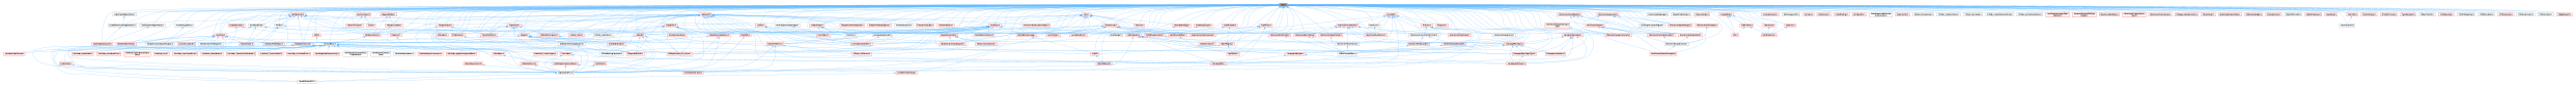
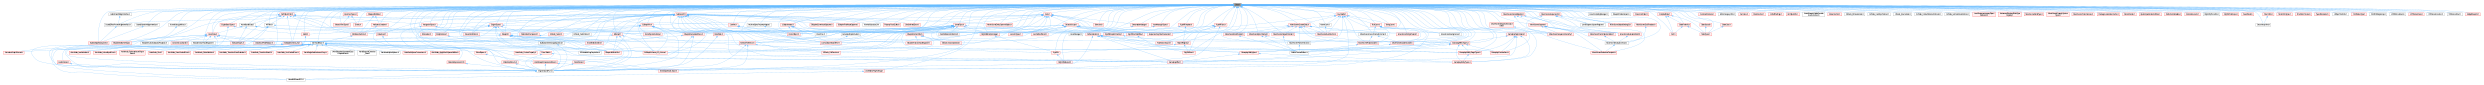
  digraph {
    fontname="Liberation Sans"
    node [color=red fillcolor="#FFF0F0" fontname="Liberation Sans" fontsize=10 shape=box style=filled]
    edge [color=steelblue1 dir=back fontname="Liberation Sans" fontsize=10 labelfontname=Helvetica labelfontsize=10 style=solid]
    n1 [color=gray40 fillcolor=grey60 fontcolor=black height=0.2 label="Class.h" width=0.4]
    n2 [color=grey40 fillcolor=white height=0.2 label="ARFilter.h" width=0.4]
    n3 [color=grey40 fillcolor=white height=0.2 label="AnimNodeBase.h" width=0.4]
    n4 [color=grey40 fillcolor=white height=0.2 label="ArchiveObjectPropertyMapper.h" width=0.4]
    n5 [height=0.2 label="CoreUObject.h" width=0.4]
    n6 [color=grey40 fillcolor=white height=0.2 label="AssetBundleData.h" width=0.4]
    n7 [height=0.2 label="AssetData.h" width=0.4]
    n8 [height=0.2 label="AudioWidgetSubsystem.h" width=0.4]
    n9 [color=grey40 fillcolor=white height=0.2 label="BlueprintActionDatabaseRegistrar.h" width=0.4]
    n10 [color=grey40 fillcolor=white height=0.2 label="BlueprintAssetNodeSpawner.h" width=0.4]
    n11 [height=0.2 label="EdGraphSchema_K2.h" width=0.4]
    n12 [height=0.2 label="BlueprintEditorUtils.h" width=0.4]
    n13 [height=0.2 label="EdGraphSchema_K2_Actions.h" width=0.4]
    n14 [color=grey40 fillcolor=white height=0.2 label="AssetCompilingManager.h" width=0.4]
    n15 [height=0.2 label="AssetManagerTypes.h" width=0.4]
    n16 [height=0.2 label="Attenuation.h" width=0.4]
    n17 [height=0.2 label="AttributesContainer.h" width=0.4]
    n18 [height=0.2 label="AttributesRuntime.h" width=0.4]
    n19 [color=grey40 fillcolor=white height=0.2 label="AudioPanelWidgetInterface.h" width=0.4]
    n20 [color=grey40 fillcolor=white height=0.2 label="SoundEffectPresetWidgetInterface.h" width=0.4]
    n21 [height=0.2 label="AudioVolume.h" width=0.4]
    n22 [color=grey40 fillcolor=white height=0.2 label="BPVariableDragDropAction.h" width=0.4]
    n23 [height=0.2 label="BehaviorTreeTypes.h" width=0.4]
    n24 [height=0.2 label="Blueprint.h" width=0.4]
    n25 [height=0.2 label="BlueprintEditorSettings.h" width=0.4]
    n26 [height=0.2 label="KismetEditorUtilities.h" width=0.4]
    n27 [height=0.2 label="MemberReference.h" width=0.4]
    n28 [height=0.2 label="K2Node_CallFunction.h" width=0.4]
    n29 [color=grey40 fillcolor=white height=0.2 label="MyBlueprintItemDragDropAction.h" width=0.4]
    n30 [height=0.2 label="BlueprintActionFilter.h" width=0.4]
    n31 [height=0.2 label="BlueprintFunctionNodeSpawner.h" width=0.4]
    n32 [height=0.2 label="K2Node_StructOperation.h" width=0.4]
    n33 [height=0.2 label="BlueprintEventNodeSpawner.h" width=0.4]
    n34 [height=0.2 label="BlueprintFieldNodeSpawner.h" width=0.4]
    n35 [height=0.2 label="BlueprintGeneratedClass.h" width=0.4]
    n36 [color=grey40 fillcolor=white height=0.2 label="BlueprintNodeHelpers.h" width=0.4]
    n37 [height=0.2 label="BodyInstance.h" width=0.4]
    n38 [color=grey40 fillcolor=white height=0.2 label="BuiltInChannelEditors.h" width=0.4]
    n39 [height=0.2 label="Casts.h" width=0.4]
    n40 [height=0.2 label="CoreUObjectSharedPCH.h" width=0.4]
    n41 [height=0.2 label="EdGraph.h" width=0.4]
    n42 [height=0.2 label="EdGraphPin.h" width=0.4]
    n43 [height=0.2 label="K2Node_Select.h" width=0.4]
    n44 [color=grey40 fillcolor=white height=0.2 label="K2Node_SwitchEnum.h" width=0.4]
    n45 [height=0.2 label="LiveLinkTypes.h" width=0.4]
    n46 [height=0.2 label="MovieSceneEntitySystemGraphs.h" width=0.4]
    n47 [height=0.2 label="RigVMMemoryStorage.h" width=0.4]
    n48 [height=0.2 label="RigVM.h" width=0.4]
    n49 [height=0.2 label="RigVMNativized.h" width=0.4]
    n50 [height=0.2 label="RigVMUserWorkflow.h" width=0.4]
    n51 [height=0.2 label="RigVMStruct.h" width=0.4]
    n52 [height=0.2 label="Selection.h" width=0.4]
    n53 [height=0.2 label="SequencerKeyStructGenerator.h" width=0.4]
    n54 [height=0.2 label="StreamableManager.h" width=0.4]
    n55 [height=0.2 label="StructOnScope.h" width=0.4]
    n56 [height=0.2 label="MovieSceneEventSection.h" width=0.4]
    n57 [height=0.2 label="RigVMDispatchFactory.h" width=0.4]
    n58 [height=0.2 label="RigVMRegistry.h" width=0.4]
    n59 [height=0.2 label="UserDefinedStruct.h" width=0.4]
    n60 [height=0.2 label="UnrealType.h" width=0.4]
    n61 [height=0.2 label="DataTable.h" width=0.4]
    n62 [color=grey40 height=0.2 label="FastReferenceCollector.h" width=0.4]
    n63 [color=grey40 fillcolor=white height=0.2 label="GeneratedCppIncludes.h" width=0.4]
    n64 [height=0.2 label="ClassIconFinder.h" width=0.4]
    n65 [color=grey40 fillcolor=white height=0.2 label="ClassTree.h" width=0.4]
    n66 [height=0.2 label="CompiledData.h" width=0.4]
    n67 [height=0.2 label="Font.h" width=0.4]
    n68 [height=0.2 label="SlateFontInfo.h" width=0.4]
-   n69 [height=0.2 label="LinkedInputPose.h" width=0.4]
+   n69 [height=0.2 label="SlateTypes.h" width=0.4]
    n70 [height=0.2 label="ConstraintInstance.h" width=0.4]
    n71 [height=0.2 label="CoreNet.h" width=0.4]
    n72 [height=0.2 label="NetSerialization.h" width=0.4]
    n73 [height=0.2 label="GameplayAbilitySpec.h" width=0.4]
    n74 [height=0.2 label="GameplayAbilityTypes.h" width=0.4]
    n75 [height=0.2 label="GameplayEffect.h" width=0.4]
    n76 [height=0.2 label="GameplayAbilityTargetTypes.h" width=0.4]
    n77 [height=0.2 label="GameplayCueInterface.h" width=0.4]
    n78 [height=0.2 label="GameplayEffectTypes.h" width=0.4]
    n79 [height=0.2 label="RootMotionSource.h" width=0.4]
    n80 [height=0.2 label="CurveTable.h" width=0.4]
    n81 [color=grey40 fillcolor=white height=0.2 label="EditorCategoryUtils.h" width=0.4]
    n82 [height=0.2 label="EngineBaseTypes.h" width=0.4]
    n83 [height=0.2 label="World.h" width=0.4]
    n84 [height=0.2 label="EngineTypes.h" width=0.4]
    n85 [height=0.2 label="StaticMeshComponent.h" width=0.4]
    n86 [height=0.2 label="Events.h" width=0.4]
    n87 [height=0.2 label="Factories.h" width=0.4]
    n88 [height=0.2 label="FlowDirection.h" width=0.4]
    n89 [height=0.2 label="FontSdfSettings.h" width=0.4]
    n90 [height=0.2 label="GCObjectInfo.h" width=0.4]
    n91 [height=0.2 label="GameplayTagContainer.h" width=0.4]
    n92 [color=grey40 fillcolor=white height=0.2 label="IAnimBlueprintNodeOverride\lAssetsContext.h" width=0.4]
    n93 [height=0.2 label="InputCoreTypes.h" width=0.4]
    n94 [height=0.2 label="InteractiveTool.h" width=0.4]
    n95 [color=grey40 fillcolor=white height=0.2 label="K2Node_BitmaskLiteral.h" width=0.4]
    n96 [color=grey40 fillcolor=white height=0.2 label="K2Node_CastByteToEnum.h" width=0.4]
    n97 [color=grey40 fillcolor=white height=0.2 label="K2Node_EnumLiteral.h" width=0.4]
    n98 [color=grey40 fillcolor=white height=0.2 label="K2Node_ForEachElementInEnum.h" width=0.4]
    n99 [color=grey40 fillcolor=white height=0.2 label="K2Node_GetNumEnumEntries.h" width=0.4]
    n100 [height=0.2 label="KeyHandle.h" width=0.4]
    n101 [height=0.2 label="MovieSceneChannelData.h" width=0.4]
    n102 [height=0.2 label="MovieSceneBoolChannel.h" width=0.4]
    n103 [height=0.2 label="MovieSceneByteChannel.h" width=0.4]
    n104 [color=grey40 fillcolor=white height=0.2 label="MovieSceneParticleSection.h" width=0.4]
    n105 [color=grey40 fillcolor=white height=0.2 label="MovieSceneCurveChannelCommon.h" width=0.4]
    n106 [height=0.2 label="MovieSceneDoubleChannel.h" width=0.4]
    n107 [height=0.2 label="MovieSceneFloatChannel.h" width=0.4]
    n108 [height=0.2 label="MovieSceneIntegerChannel.h" width=0.4]
    n109 [height=0.2 label="MovieSceneStringChannel.h" width=0.4]
    n110 [color=grey40 fillcolor=white height=0.2 label="NameCurve.h" width=0.4]
    n111 [height=0.2 label="RichCurve.h" width=0.4]
    n112 [color=grey40 fillcolor=white height=0.2 label="MovieSceneEasingCurves.h" width=0.4]
    n113 [height=0.2 label="StringCurve.h" width=0.4]
    n114 [color=grey40 fillcolor=white height=0.2 label="KismetDebugUtilities.h" width=0.4]
    n115 [height=0.2 label="LevelEditorPlaySettings.h" width=0.4]
    n116 [height=0.2 label="LevelSequenceLegacyObject\lReference.h" width=0.4]
    n117 [color=grey40 fillcolor=white height=0.2 label="LevelSequenceSpawnRegister.h" width=0.4]
    n118 [height=0.2 label="MaterialExpressionIO.h" width=0.4]
    n119 [height=0.2 label="MetasoundFrontendDataType\lRegistry.h" width=0.4]
    n120 [height=0.2 label="MovieSceneBlendType.h" width=0.4]
    n121 [height=0.2 label="MovieSceneEvalTemplate.h" width=0.4]
    n122 [color=grey40 fillcolor=white height=0.2 label="MovieSceneEvaluationTrack.h" width=0.4]
    n123 [height=0.2 label="MovieSceneEvaluationTemplate.h" width=0.4]
    n124 [height=0.2 label="MovieSceneEvaluationField.h" width=0.4]
    n125 [height=0.2 label="MovieSceneFrameMigration.h" width=0.4]
    n126 [height=0.2 label="MovieSceneSegment.h" width=0.4]
    n127 [height=0.2 label="MovieSceneSequenceHierarchy.h" width=0.4]
    n128 [height=0.2 label="MovieSceneTrackImplementation.h" width=0.4]
    n129 [height=0.2 label="MovieSceneObjectBindingID.h" width=0.4]
    n130 [height=0.2 label="MovieScenePropertySystem\lTypes.h" width=0.4]
    n131 [height=0.2 label="MovieSceneSequenceID.h" width=0.4]
    n132 [height=0.2 label="MovieSceneSequenceInstance\lData.h" width=0.4]
    n133 [height=0.2 label="MovieSceneTrackInstance.h" width=0.4]
    n134 [height=0.2 label="NavLinkDefinition.h" width=0.4]
    n135 [height=0.2 label="NavigationTypes.h" width=0.4]
    n136 [color=grey40 fillcolor=white height=0.2 label="NonNullSubclassOf.h" width=0.4]
    n137 [height=0.2 label="OnlineReplStructs.h" width=0.4]
    n138 [height=0.2 label="PackageLocalizationCache.h" width=0.4]
    n139 [height=0.2 label="PannerDetails.h" width=0.4]
    n140 [height=0.2 label="PropertyTrackEditor.h" width=0.4]
    n141 [height=0.2 label="QuartzQuantizationUtilities.h" width=0.4]
    n142 [height=0.2 label="ReflectionMetadata.h" width=0.4]
    n143 [height=0.2 label="RemoteExecutor.h" width=0.4]
    n144 [color=grey40 fillcolor=white height=0.2 label="RigVMPythonUtils.h" width=0.4]
    n145 [height=0.2 label="RigVMTemplate.h" width=0.4]
    n146 [height=0.2 label="RigVMTraitScope.h" width=0.4]
    n147 [height=0.2 label="RigVMTraits.h" width=0.4]
    n148 [height=0.2 label="SlateColor.h" width=0.4]
    n149 [height=0.2 label="SlateSound.h" width=0.4]
    n150 [height=0.2 label="SmartName.h" width=0.4]
    n151 [height=0.2 label="SoftObjectPath.h" width=0.4]
    n152 [height=0.2 label="SoundNode.h" width=0.4]
    n153 [color=grey40 fillcolor=white height=0.2 label="SoundSubmixWidgetInterface.h" width=0.4]
    n154 [color=grey40 fillcolor=white height=0.2 label="StructArrayView.h" width=0.4]
    n155 [height=0.2 label="StructUtils.h" width=0.4]
    n156 [height=0.2 label="StructUtilsTypes.h" width=0.4]
    n157 [height=0.2 label="SubclassOf.h" width=0.4]
    n158 [height=0.2 label="UserDefinedEnum.h" width=0.4]
    n159 [height=0.2 label="TimeStretchCurve.h" width=0.4]
    n160 [height=0.2 label="TypedParameter.h" width=0.4]
    n161 [height=0.2 label="UObjectIterator.h" width=0.4]
    n162 [color=grey40 fillcolor=white height=0.2 label="UObjectTestUtils.h" width=0.4]
    n163 [height=0.2 label="VVMNativeType.h" width=0.4]
    n164 [color=grey40 fillcolor=white height=0.2 label="VVMProfilingLibrary.h" width=0.4]
    n165 [color=grey40 fillcolor=white height=0.2 label="VVMUECodeGen.h" width=0.4]
    n166 [height=0.2 label="VVMVerseClass.h" width=0.4]
    n167 [color=grey40 fillcolor=white height=0.2 label="VVMVerseFunction.h" width=0.4]
    n168 [color=grey40 fillcolor=white height=0.2 label="VVMVerseStruct.h" width=0.4]
    n169 [height=0.2 label="WidgetBlueprint.h" width=0.4]
    n170 [height=0.2 label="WrappedAttribute.h" width=0.4]
    n171 [height=0.2 label="KismetSystemLibrary.h" width=0.4]
    n172 [height=0.2 label="NoExportTypes.h" width=0.4]
    n173 [color=grey40 fillcolor=white height=0.2 label="UnrealEdSharedPCH.h" width=0.4]
    n174 [color=grey40 fillcolor=white height=0.2 label="AnimBlueprintExtension\l_Base.h" width=0.4]
    n175 [height=0.2 label="AnimBlueprintGeneratedClass.h" width=0.4]
    n176 [height=0.2 label="AnimGraphNode_Base.h" width=0.4]
    n177 [color=grey40 fillcolor=white height=0.2 label="EngineSharedPCH.h" width=0.4]
    n178 [color=grey40 fillcolor=white height=0.2 label="AnimNodeAlphaOptions.h" width=0.4]
    n179 [height=0.2 label="AnimNodeSpaceConversions.h" width=0.4]
    n180 [height=0.2 label="AnimNode_ApplyMeshSpaceAdditive.h" width=0.4]
    n181 [height=0.2 label="AnimNode_CustomProperty.h" width=0.4]
    n182 [height=0.2 label="AnimNode_Inertialization.h" width=0.4]
    n183 [height=0.2 label="AnimNode_LinkedInputPose.h" width=0.4]
    n184 [height=0.2 label="AnimNode_RelevantAssetPlayer\lBase.h" width=0.4]
    n185 [height=0.2 label="AnimNode_Root.h" width=0.4]
    n186 [height=0.2 label="AnimNode_SaveCachedPose.h" width=0.4]
    n187 [height=0.2 label="AnimNode_StateMachine.h" width=0.4]
    n188 [height=0.2 label="AnimNode_TransitionPoseEvaluator.h" width=0.4]
    n189 [height=0.2 label="AnimNode_TransitionResult.h" width=0.4]
    n190 [height=0.2 label="AnimNode_UseCachedPose.h" width=0.4]
    n191 [height=0.2 label="AnimSingleNodeInstanceProxy.h" width=0.4]
    n192 [height=0.2 label="BlendSpace.h" width=0.4]
    n193 [color=grey40 fillcolor=white height=0.2 label="IAnimBlueprintGeneratedClass\lCompiledData.h" width=0.4]
    n194 [color=grey40 fillcolor=white height=0.2 label="AssetManager.h" width=0.4]
    n195 [height=0.2 label="DataAsset.h" width=0.4]
    n196 [height=0.2 label="ActorDescContainer.h" width=0.4]
    n197 [height=0.2 label="AnimAssetFindReplace.h" width=0.4]
    n198 [height=0.2 label="AnimationGraphSchema.h" width=0.4]
    n1 -> n2
    n1 -> n3
    n1 -> n4
    n1 -> n5
    n1 -> n6
    n1 -> n7
    n1 -> n8
    n1 -> n9
    n1 -> n10
    n1 -> n11
    n1 -> n12
    n1 -> n13
    n1 -> n14
    n1 -> n15
    n1 -> n16
    n1 -> n17
    n1 -> n18
    n1 -> n19
    n1 -> n20
    n1 -> n21
    n1 -> n22
    n1 -> n23
    n1 -> n24
    n1 -> n25
    n1 -> n26
    n1 -> n27
    n1 -> n28
    n1 -> n29
    n1 -> n30
    n1 -> n31
    n1 -> n32
    n1 -> n33
    n1 -> n34
    n1 -> n35
    n1 -> n36
    n1 -> n37
    n1 -> n38
    n1 -> n39
    n1 -> n40
    n1 -> n41
    n1 -> n42
    n1 -> n43
    n1 -> n44
    n1 -> n45
    n1 -> n46
    n1 -> n47
    n1 -> n48
    n1 -> n49
    n1 -> n50
    n1 -> n51
    n1 -> n52
    n1 -> n53
    n1 -> n54
    n1 -> n55
    n1 -> n56
    n1 -> n57
    n1 -> n58
    n1 -> n59
    n1 -> n60
    n1 -> n61
    n1 -> n62
    n1 -> n63
    n1 -> n64
    n1 -> n65
    n1 -> n66
    n1 -> n67
    n1 -> n68
    n1 -> n69
    n1 -> n70
    n1 -> n71
    n1 -> n72
    n1 -> n73
    n1 -> n74
    n1 -> n75
    n1 -> n76
    n1 -> n77
    n1 -> n78
    n1 -> n79
    n1 -> n80
    n1 -> n81
    n1 -> n82
    n1 -> n83
    n1 -> n84
    n1 -> n85
    n1 -> n86
    n1 -> n87
    n1 -> n88
    n1 -> n89
    n1 -> n90
    n1 -> n91
    n1 -> n92
    n1 -> n93
    n1 -> n94
    n1 -> n95
    n1 -> n96
    n1 -> n97
    n1 -> n98
    n1 -> n99
    n1 -> n100
    n1 -> n101
    n1 -> n102
    n1 -> n103
    n1 -> n104
    n1 -> n105
    n1 -> n106
    n1 -> n107
    n1 -> n108
    n1 -> n109
    n1 -> n110
    n1 -> n111
    n1 -> n112
    n1 -> n113
    n1 -> n114
    n1 -> n115
    n1 -> n116
    n1 -> n117
    n1 -> n118
    n1 -> n119
    n1 -> n120
    n1 -> n121
    n1 -> n122
    n1 -> n123
    n1 -> n124
    n1 -> n125
    n1 -> n126
    n1 -> n127
    n1 -> n128
    n1 -> n129
    n1 -> n130
    n1 -> n131
    n1 -> n132
    n1 -> n133
    n1 -> n134
    n1 -> n135
    n1 -> n136
    n1 -> n137
    n1 -> n138
    n1 -> n139
    n1 -> n140
    n1 -> n141
    n1 -> n142
    n1 -> n143
    n1 -> n144
    n1 -> n145
    n1 -> n146
    n1 -> n147
    n1 -> n148
    n1 -> n149
    n1 -> n150
    n1 -> n151
    n1 -> n152
    n1 -> n153
    n1 -> n154
    n1 -> n155
    n1 -> n156
    n1 -> n157
    n1 -> n158
    n1 -> n159
    n1 -> n160
    n1 -> n161
    n1 -> n162
    n1 -> n163
    n1 -> n164
    n1 -> n165
    n1 -> n166
    n1 -> n167
    n1 -> n168
    n1 -> n169
    n1 -> n170
    n2 -> n171
    n2 -> n172
    n2 -> n173
    n3 -> n174
    n3 -> n175
    n3 -> n176
    n3 -> n177
    n3 -> n178
    n3 -> n179
    n3 -> n180
    n3 -> n181
    n3 -> n182
    n3 -> n183
    n3 -> n184
    n3 -> n185
    n3 -> n186
    n3 -> n187
    n3 -> n188
    n3 -> n189
    n3 -> n190
    n3 -> n191
    n3 -> n192
    n3 -> n193
    n4 -> n5
    n6 -> n7
    n6 -> n172
    n6 -> n194
    n6 -> n195
    n7 -> n8
    n7 -> n9
    n7 -> n10
    n7 -> n11
    n7 -> n172
    n7 -> n177
    n7 -> n196
    n7 -> n197
    n7 -> n198
    n11 -> n12
    n11 -> n13
    n11 -> n173
    n11 -> n198
    n15 -> n194
    n17 -> n18
    n18 -> n3
    n19 -> n20
    n20 -> n8
    n21 -> n177
    n24 -> n12
    n24 -> n13
    n24 -> n22
    n24 -> n25
    n24 -> n26
    n24 -> n27
    n24 -> n29
    n24 -> n177
    n27 -> n28
    n27 -> n176
    n27 -> n177
    n29 -> n22
    n30 -> n28
    n30 -> n31
    n30 -> n32
    n35 -> n26
    n35 -> n175
    n35 -> n177
    n37 -> n177
    n39 -> n5
    n39 -> n13
    n39 -> n40
    n39 -> n41
    n39 -> n42
    n39 -> n45
    n39 -> n46
    n39 -> n47
    n39 -> n50
    n39 -> n52
    n39 -> n53
    n39 -> n54
    n39 -> n55
    n39 -> n60
    n41 -> n11
    n41 -> n12
    n41 -> n13
    n41 -> n177
    n42 -> n11
    n42 -> n13
    n42 -> n24
    n42 -> n35
    n42 -> n43
    n42 -> n44
    n42 -> n177
    n47 -> n48
    n48 -> n49
    n50 -> n51
    n54 -> n194
    n55 -> n5
    n55 -> n18
    n55 -> n40
    n55 -> n45
    n55 -> n50
    n55 -> n53
    n55 -> n56
    n55 -> n57
    n55 -> n59
    n57 -> n58
    n58 -> n48
    n58 -> n51
    n60 -> n5
    n60 -> n12
    n60 -> n13
    n60 -> n22
    n60 -> n27
    n60 -> n29
    n60 -> n30
    n60 -> n32
    n60 -> n35
    n60 -> n40
    n60 -> n47
    n60 -> n48
    n60 -> n53
    n60 -> n61
    n60 -> n62
    n60 -> n63
    n60 -> n171
    n60 -> n176
    n61 -> n177
    n63 -> n40
    n66 -> n67
    n66 -> n68
    n66 -> n69
    n68 -> n67
    n68 -> n69
    n71 -> n5
    n71 -> n40
    n71 -> n72
    n72 -> n73
    n72 -> n75
    n72 -> n76
    n72 -> n77
    n72 -> n78
    n72 -> n79
    n72 -> n177
    n73 -> n74
    n73 -> n75
    n76 -> n74
    n78 -> n73
    n78 -> n74
    n78 -> n75
    n78 -> n76
    n78 -> n77
    n80 -> n75
    n80 -> n177
    n82 -> n83
    n82 -> n177
    n83 -> n177
    n84 -> n3
    n84 -> n16
    n84 -> n24
    n84 -> n37
    n84 -> n75
    n84 -> n76
    n84 -> n83
    n84 -> n85
    n84 -> n177
    n85 -> n177
    n91 -> n74
    n91 -> n75
    n91 -> n76
    n91 -> n77
    n91 -> n78
    n93 -> n23
    n93 -> n86
    n100 -> n53
    n100 -> n56
    n100 -> n101
    n100 -> n104
    n100 -> n106
    n100 -> n107
    n100 -> n110
    n100 -> n111
    n100 -> n113
    n100 -> n177
    n101 -> n53
    n101 -> n56
    n101 -> n102
    n101 -> n103
    n101 -> n104
    n101 -> n105
    n101 -> n106
    n101 -> n107
    n101 -> n108
    n101 -> n109
    n102 -> n38
    n103 -> n38
    n103 -> n104
    n104 -> n38
    n105 -> n106
    n105 -> n107
    n106 -> n38
    n107 -> n38
    n108 -> n38
    n110 -> n56
    n111 -> n105
    n111 -> n106
    n111 -> n107
    n111 -> n112
    n111 -> n177
    n114 -> n25
    n115 -> n173
    n118 -> n177
    n121 -> n122
    n122 -> n123
    n124 -> n122
    n125 -> n123
    n125 -> n124
    n125 -> n126
    n125 -> n127
    n126 -> n122
    n126 -> n123
    n126 -> n124
    n126 -> n127
    n126 -> n128
    n128 -> n122
    n131 -> n117
    n131 -> n124
    n131 -> n127
    n131 -> n129
    n132 -> n127
    n135 -> n134
    n135 -> n177
    n137 -> n177
    n145 -> n57
    n145 -> n58
    n147 -> n47
    n147 -> n49
    n147 -> n50
    n147 -> n51
    n147 -> n58
    n148 -> n69
    n149 -> n69
    n150 -> n177
    n151 -> n2
    n151 -> n6
    n151 -> n7
    n151 -> n11
    n151 -> n24
    n151 -> n25
    n151 -> n56
    n151 -> n71
    n151 -> n127
    n151 -> n135
    n151 -> n172
    n153 -> n8
    n155 -> n154
    n157 -> n5
    n157 -> n9
    n157 -> n10
    n157 -> n12
    n157 -> n13
    n157 -> n20
    n157 -> n23
    n157 -> n24
    n157 -> n26
    n157 -> n27
    n157 -> n28
    n157 -> n30
    n157 -> n31
    n157 -> n33
    n157 -> n34
    n157 -> n40
    n157 -> n41
    n157 -> n46
    n157 -> n59
    n157 -> n73
    n157 -> n74
    n157 -> n75
    n157 -> n78
    n157 -> n84
    n157 -> n134
    n157 -> n135
    n157 -> n136
    n157 -> n140
    n157 -> n158
    n157 -> n171
    n157 -> n181
    n157 -> n195
    n157 -> n197
    n161 -> n5
    n161 -> n27
    n161 -> n40
    n161 -> n65
    n170 -> n17
    n170 -> n18
    n175 -> n176
    n175 -> n177
    n177 -> n173
    n192 -> n175
    n195 -> n177
  }
